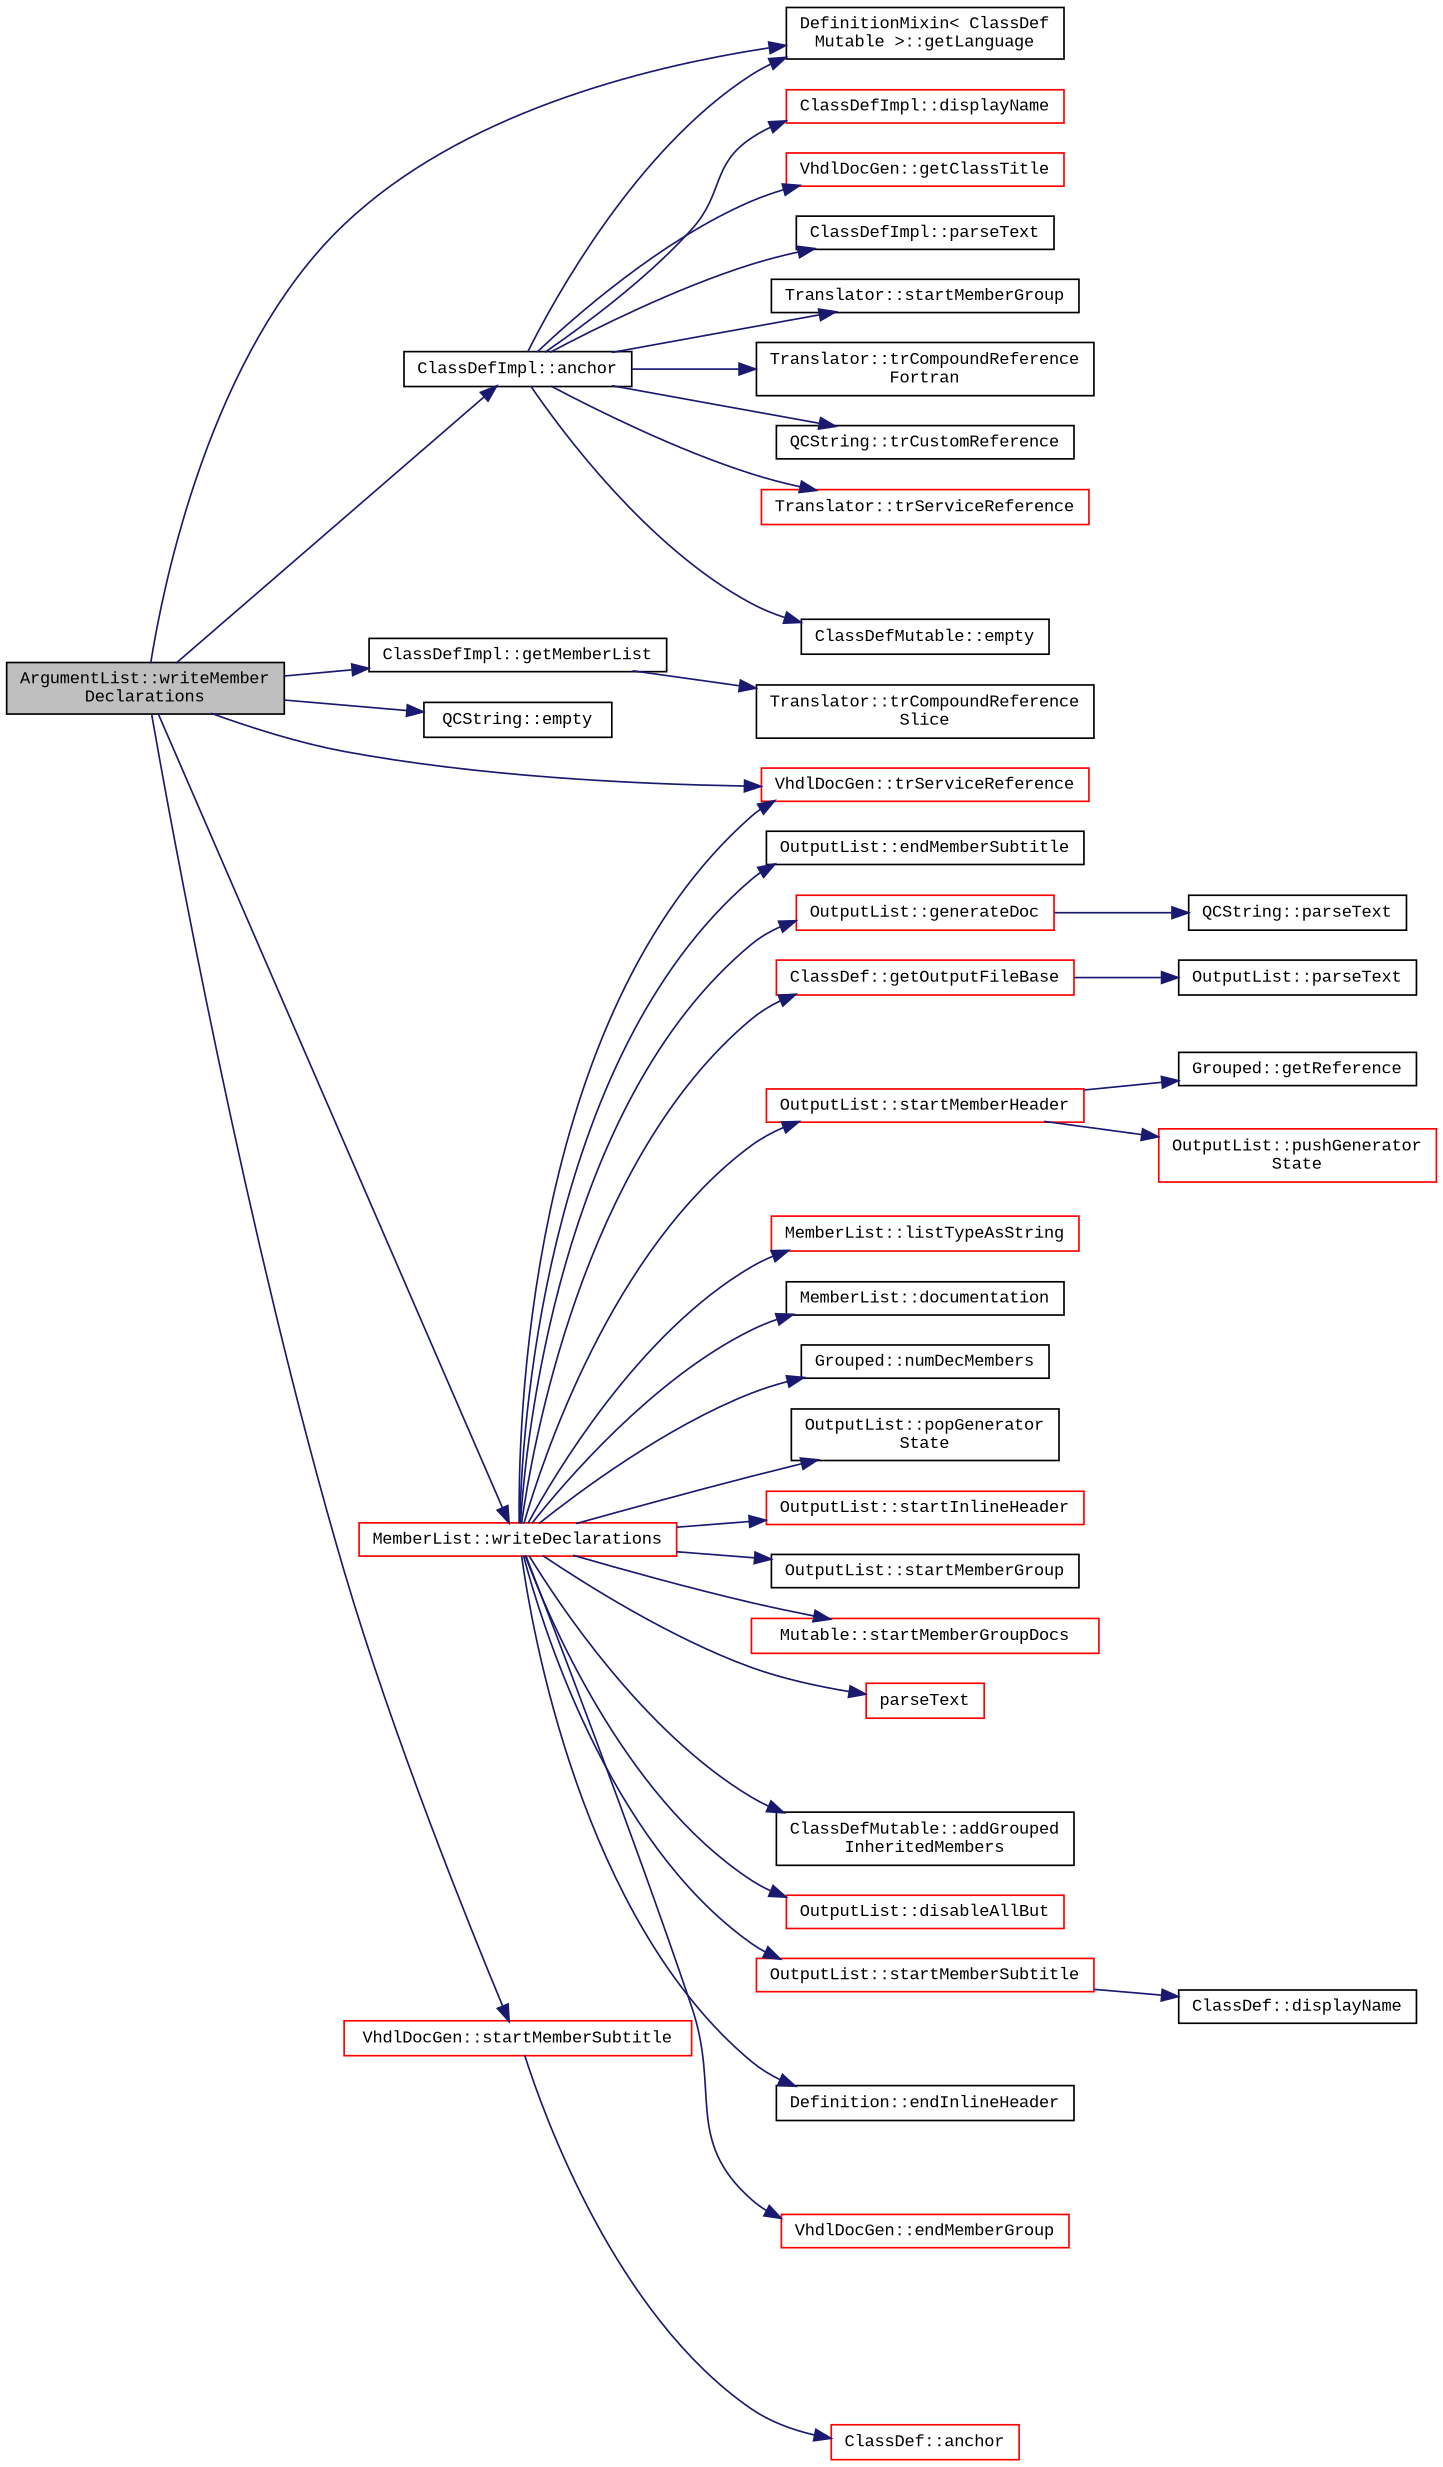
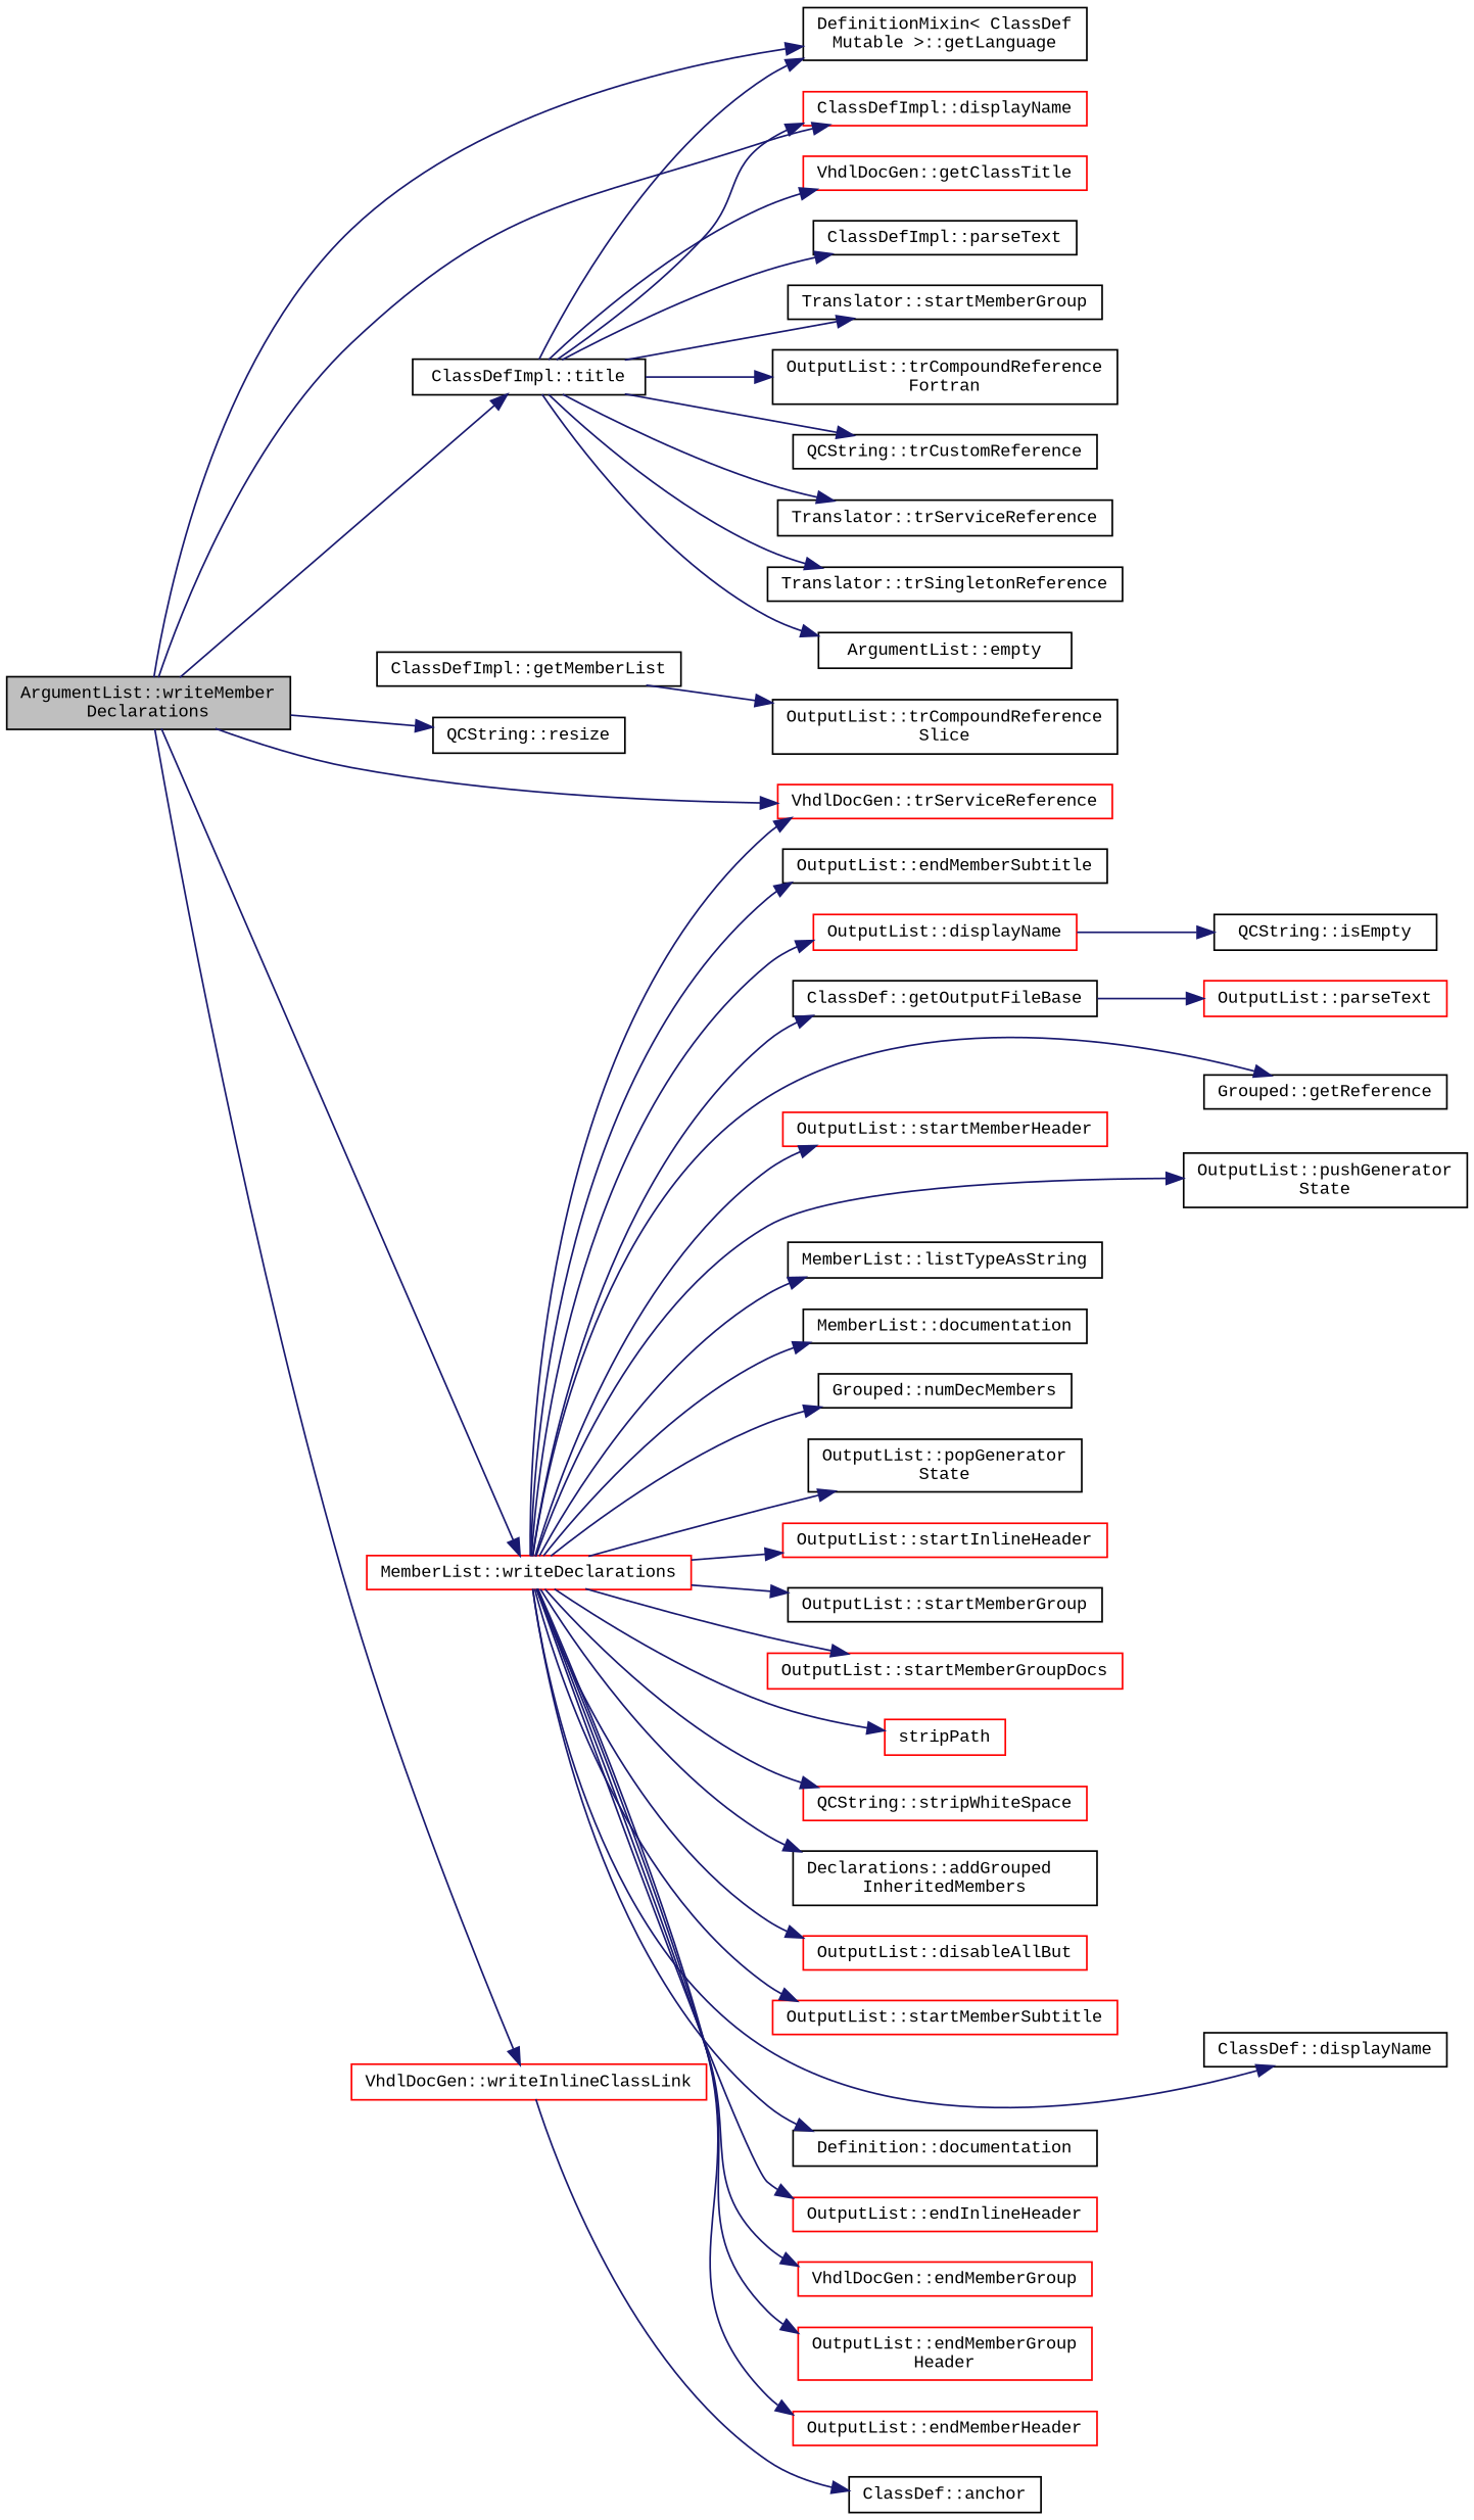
  digraph {
    fontname="Liberation Mono"
    rankdir=LR
    node [color=black fillcolor=white fontname="Liberation Mono" fontsize=10 shape=record style=filled]
    edge [color=midnightblue fontname="Liberation Mono" fontsize=10 labelfontname=Helvetica labelfontsize=10 style=solid]
    n1 [fillcolor=grey75 fontcolor=black height=0.2 label="ArgumentList::writeMember\lDeclarations" width=0.4]
    n2 [height=0.2 label="DefinitionMixin\< ClassDef\lMutable \>::getLanguage" width=0.4]
    n3 [height=0.2 label="ClassDefImpl::getMemberList" width=0.4]
-   n4 [height=0.2 label="QCString::empty" width=0.4]
-   n5 [height=0.2 label="ClassDefImpl::anchor" width=0.4]
+   n4 [height=0.2 label="QCString::resize" width=0.4]
+   n5 [height=0.2 label="ClassDefImpl::title" width=0.4]
    n6 [color=red height=0.2 label="MemberList::writeDeclarations" width=0.4]
    n7 [color=red height=0.2 label="VhdlDocGen::trServiceReference" width=0.4]
-   n8 [color=red height=0.2 label="VhdlDocGen::startMemberSubtitle" width=0.4]
-   n9 [height=0.2 label="Translator::trCompoundReference\lSlice" width=0.4]
+   n8 [color=red height=0.2 label="VhdlDocGen::writeInlineClassLink" width=0.4]
+   n9 [height=0.2 label="OutputList::trCompoundReference\lSlice" width=0.4]
    n10 [color=red height=0.2 label="ClassDefImpl::displayName" width=0.4]
-   n11 [height=0.2 label="ClassDefMutable::empty" width=0.4]
+   n11 [height=0.2 label="ArgumentList::empty" width=0.4]
    n12 [color=red height=0.2 label="VhdlDocGen::getClassTitle" width=0.4]
    n13 [height=0.2 label="ClassDefImpl::parseText" width=0.4]
    n14 [height=0.2 label="Translator::startMemberGroup" width=0.4]
-   n15 [height=0.2 label="Translator::trCompoundReference\lFortran" width=0.4]
+   n15 [height=0.2 label="OutputList::trCompoundReference\lFortran" width=0.4]
    n16 [height=0.2 label="QCString::trCustomReference" width=0.4]
-   n17 [color=red height=0.2 label="Translator::trServiceReference" width=0.4]
-   n19 [height=0.2 label="ClassDefMutable::addGrouped\lInheritedMembers" width=0.4]
+   n17 [height=0.2 label="Translator::trServiceReference" width=0.4]
+   n18 [height=0.2 label="Translator::trSingletonReference" width=0.4]
+   n19 [height=0.2 label="Declarations::addGrouped\lInheritedMembers" width=0.4]
    n20 [color=red height=0.2 label="OutputList::disableAllBut" width=0.4]
    n21 [height=0.2 label="ClassDef::displayName" width=0.4]
-   n22 [height=0.2 label="Definition::endInlineHeader" width=0.4]
+   n22 [height=0.2 label="Definition::documentation" width=0.4]
+   n23 [color=red height=0.2 label="OutputList::endInlineHeader" width=0.4]
    n24 [color=red height=0.2 label="VhdlDocGen::endMemberGroup" width=0.4]
+   n25 [color=red height=0.2 label="OutputList::endMemberGroup\lHeader" width=0.4]
+   n26 [color=red height=0.2 label="OutputList::endMemberHeader" width=0.4]
    n27 [height=0.2 label="OutputList::endMemberSubtitle" width=0.4]
-   n28 [color=red height=0.2 label="OutputList::generateDoc" width=0.4]
-   n29 [color=red height=0.2 label="ClassDef::getOutputFileBase" width=0.4]
+   n28 [color=red height=0.2 label="OutputList::displayName" width=0.4]
+   n29 [height=0.2 label="ClassDef::getOutputFileBase" width=0.4]
    n30 [height=0.2 label="Grouped::getReference" width=0.4]
-   n31 [color=red height=0.2 label="MemberList::listTypeAsString" width=0.4]
+   n31 [height=0.2 label="MemberList::listTypeAsString" width=0.4]
    n32 [height=0.2 label="MemberList::documentation" width=0.4]
    n33 [height=0.2 label="Grouped::numDecMembers" width=0.4]
    n34 [height=0.2 label="OutputList::popGenerator\lState" width=0.4]
-   n35 [color=red height=0.2 label="OutputList::pushGenerator\lState" width=0.4]
+   n35 [height=0.2 label="OutputList::pushGenerator\lState" width=0.4]
    n36 [color=red height=0.2 label="OutputList::startInlineHeader" width=0.4]
    n37 [height=0.2 label="OutputList::startMemberGroup" width=0.4]
-   n38 [color=red height=0.2 label="Mutable::startMemberGroupDocs" width=0.4]
+   n38 [color=red height=0.2 label="OutputList::startMemberGroupDocs" width=0.4]
    n39 [color=red height=0.2 label="OutputList::startMemberHeader" width=0.4]
    n40 [color=red height=0.2 label="OutputList::startMemberSubtitle" width=0.4]
-   n41 [color=red height=0.2 label=parseText width=0.4]
-   n43 [color=red height=0.2 label="ClassDef::anchor" width=0.4]
-   n44 [height=0.2 label="QCString::parseText" width=0.4]
-   n45 [height=0.2 label="OutputList::parseText" width=0.4]
+   n41 [color=red height=0.2 label=stripPath width=0.4]
+   n42 [color=red height=0.2 label="QCString::stripWhiteSpace" width=0.4]
+   n43 [height=0.2 label="ClassDef::anchor" width=0.4]
+   n44 [height=0.2 label="QCString::isEmpty" width=0.4]
+   n45 [color=red height=0.2 label="OutputList::parseText" width=0.4]
    n1 -> n2
-   n1 -> n3
+   n1 -> n10
    n1 -> n4
    n1 -> n5
    n1 -> n6
    n1 -> n7
    n1 -> n8
    n3 -> n9
    n5 -> n2
    n5 -> n10
    n5 -> n11
    n5 -> n12
    n5 -> n13
    n5 -> n14
    n5 -> n15
    n5 -> n16
    n5 -> n17
+   n5 -> n18
    n6 -> n7
    n6 -> n19
    n6 -> n20
-   n40 -> n21
+   n6 -> n21
    n6 -> n22
+   n6 -> n23
    n6 -> n24
+   n6 -> n25
+   n6 -> n26
    n6 -> n27
    n6 -> n28
    n6 -> n29
-   n39 -> n30
+   n6 -> n30
    n6 -> n31
    n6 -> n32
    n6 -> n33
    n6 -> n34
-   n39 -> n35
+   n6 -> n35
    n6 -> n36
    n6 -> n37
    n6 -> n38
    n6 -> n39
    n6 -> n40
    n6 -> n41
+   n6 -> n42
    n8 -> n43
    n28 -> n44
    n29 -> n45
  }
